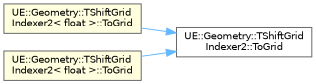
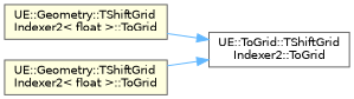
  digraph {
    rankdir=RL
    node [color=grey40 fillcolor=lightyellow fontname=Helvetica fontsize=10 shape=box style=filled]
    edge [color=steelblue1 dir=back fontname=Helvetica fontsize=10 labelfontname=Helvetica labelfontsize=10 style=solid]
-   n1 [color=gray40 fillcolor=white fontcolor=black height=0.2 label="UE::Geometry::TShiftGrid\lIndexer2::ToGrid" width=0.4]
+   n1 [color=gray40 fillcolor=white fontcolor=black height=0.2 label="UE::ToGrid::TShiftGrid\lIndexer2::ToGrid" width=0.4]
    n2 [height=0.2 label="UE::Geometry::TShiftGrid\lIndexer2\< float \>::ToGrid" width=0.4]
    n3 [height=0.2 label="UE::Geometry::TShiftGrid\lIndexer2\< float \>::ToGrid" width=0.4]
    n1 -> n2
    n1 -> n3
  }
